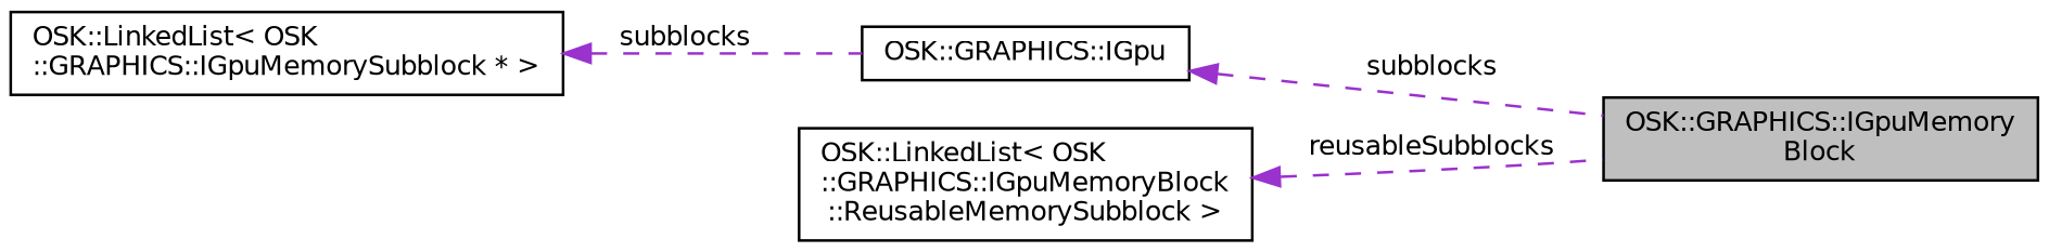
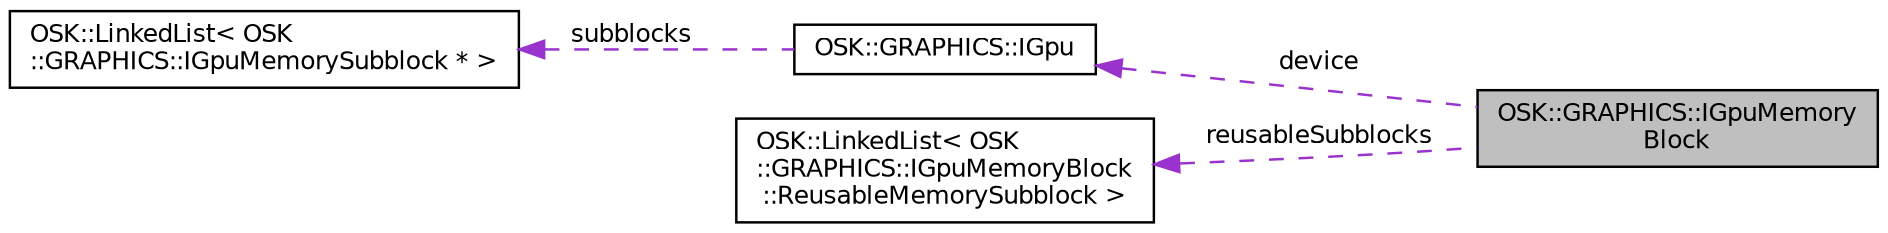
  digraph {
    rankdir=LR
    node [color=black fillcolor=white fontname=Helvetica fontsize=10 shape=record style=filled]
    edge [color=darkorchid3 dir=back fontname=Helvetica fontsize=10 labelfontname=Helvetica labelfontsize=10 style=dashed]
    n1 [fillcolor=grey75 fontcolor=black height=0.2 label="OSK::GRAPHICS::IGpuMemory\lBlock" width=0.4]
    n2 [height=0.2 label="OSK::LinkedList\< OSK\l::GRAPHICS::IGpuMemorySubblock * \>" width=0.4]
    n3 [height=0.2 label="OSK::GRAPHICS::IGpu" width=0.4]
    n4 [height=0.2 label="OSK::LinkedList\< OSK\l::GRAPHICS::IGpuMemoryBlock\l::ReusableMemorySubblock \>" width=0.4]
    n2 -> n3 [label=" subblocks"]
-   n3 -> n1 [label=" subblocks"]
+   n3 -> n1 [label=" device"]
    n4 -> n1 [label=" reusableSubblocks"]
  }
